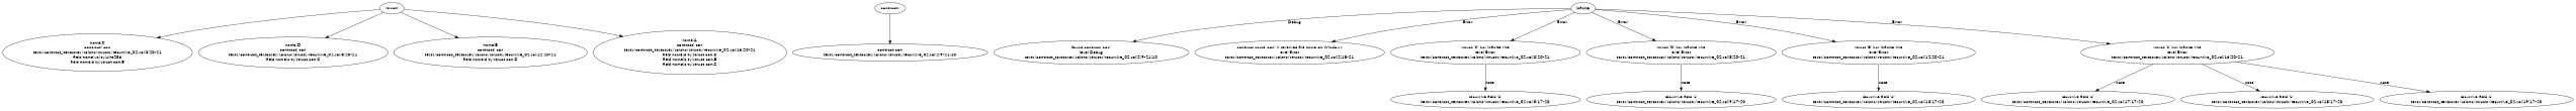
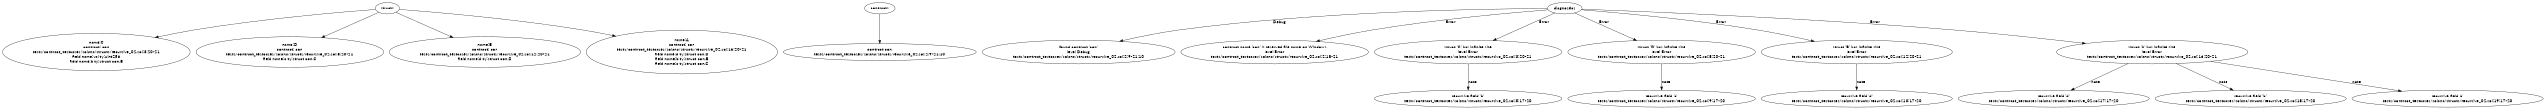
  strict digraph {
    fontname=Lato
    node [fontname=Lato]
    edge [fontname=Lato]
    n1 [label="name:C\ncontract: con\ntests/contract_testcases/solana/structs/recursive_02.sol:3:20-21\nfield name:val ty:uint256\nfield name:b ty:struct con.B"]
    n2 [label="name:D\ncontract: con\ntests/contract_testcases/solana/structs/recursive_02.sol:8:20-21\nfield name:c ty:struct con.C"]
    n3 [label="name:B\ncontract: con\ntests/contract_testcases/solana/structs/recursive_02.sol:12:20-21\nfield name:d ty:struct con.D"]
    n4 [label="name:A\ncontract: con\ntests/contract_testcases/solana/structs/recursive_02.sol:16:20-21\nfield name:d ty:struct con.D\nfield name:b ty:struct con.B\nfield name:c ty:struct con.C"]
    n5 [label="contract con\ntests/contract_testcases/solana/structs/recursive_02.sol:2:9-21:10"]
    n6 [label="found contract 'con'\nlevel Debug\ntests/contract_testcases/solana/structs/recursive_02.sol:2:9-21:10"]
    n7 [label="contract name 'con' is reserved file name on Windows\nlevel Error\ntests/contract_testcases/solana/structs/recursive_02.sol:2:18-21"]
    n8 [label="struct 'C' has infinite size\nlevel Error\ntests/contract_testcases/solana/structs/recursive_02.sol:3:20-21"]
    n9 [label="recursive field 'b'\ntests/contract_testcases/solana/structs/recursive_02.sol:5:17-20"]
    n10 [label="struct 'D' has infinite size\nlevel Error\ntests/contract_testcases/solana/structs/recursive_02.sol:8:20-21"]
    n11 [label="recursive field 'c'\ntests/contract_testcases/solana/structs/recursive_02.sol:9:17-20"]
    n12 [label="struct 'B' has infinite size\nlevel Error\ntests/contract_testcases/solana/structs/recursive_02.sol:12:20-21"]
    n13 [label="recursive field 'd'\ntests/contract_testcases/solana/structs/recursive_02.sol:13:17-20"]
    n14 [label="struct 'A' has infinite size\nlevel Error\ntests/contract_testcases/solana/structs/recursive_02.sol:16:20-21"]
    n15 [label="recursive field 'd'\ntests/contract_testcases/solana/structs/recursive_02.sol:17:17-20"]
    n16 [label="recursive field 'b'\ntests/contract_testcases/solana/structs/recursive_02.sol:18:17-20"]
    n17 [label="recursive field 'c'\ntests/contract_testcases/solana/structs/recursive_02.sol:19:17-20"]
    structs
    contracts
-   diagnostics [label=infinite]
+   diagnostics
    n8 -> n9 [label=note]
    n10 -> n11 [label=note]
    n12 -> n13 [label=note]
    n14 -> n15 [label=note]
    n14 -> n16 [label=note]
    n14 -> n17 [label=note]
    structs -> n1
    structs -> n2
    structs -> n3
    structs -> n4
    contracts -> n5
    diagnostics -> n6 [label=Debug]
    diagnostics -> n7 [label=Error]
    diagnostics -> n8 [label=Error]
    diagnostics -> n10 [label=Error]
    diagnostics -> n12 [label=Error]
    diagnostics -> n14 [label=Error]
  }
